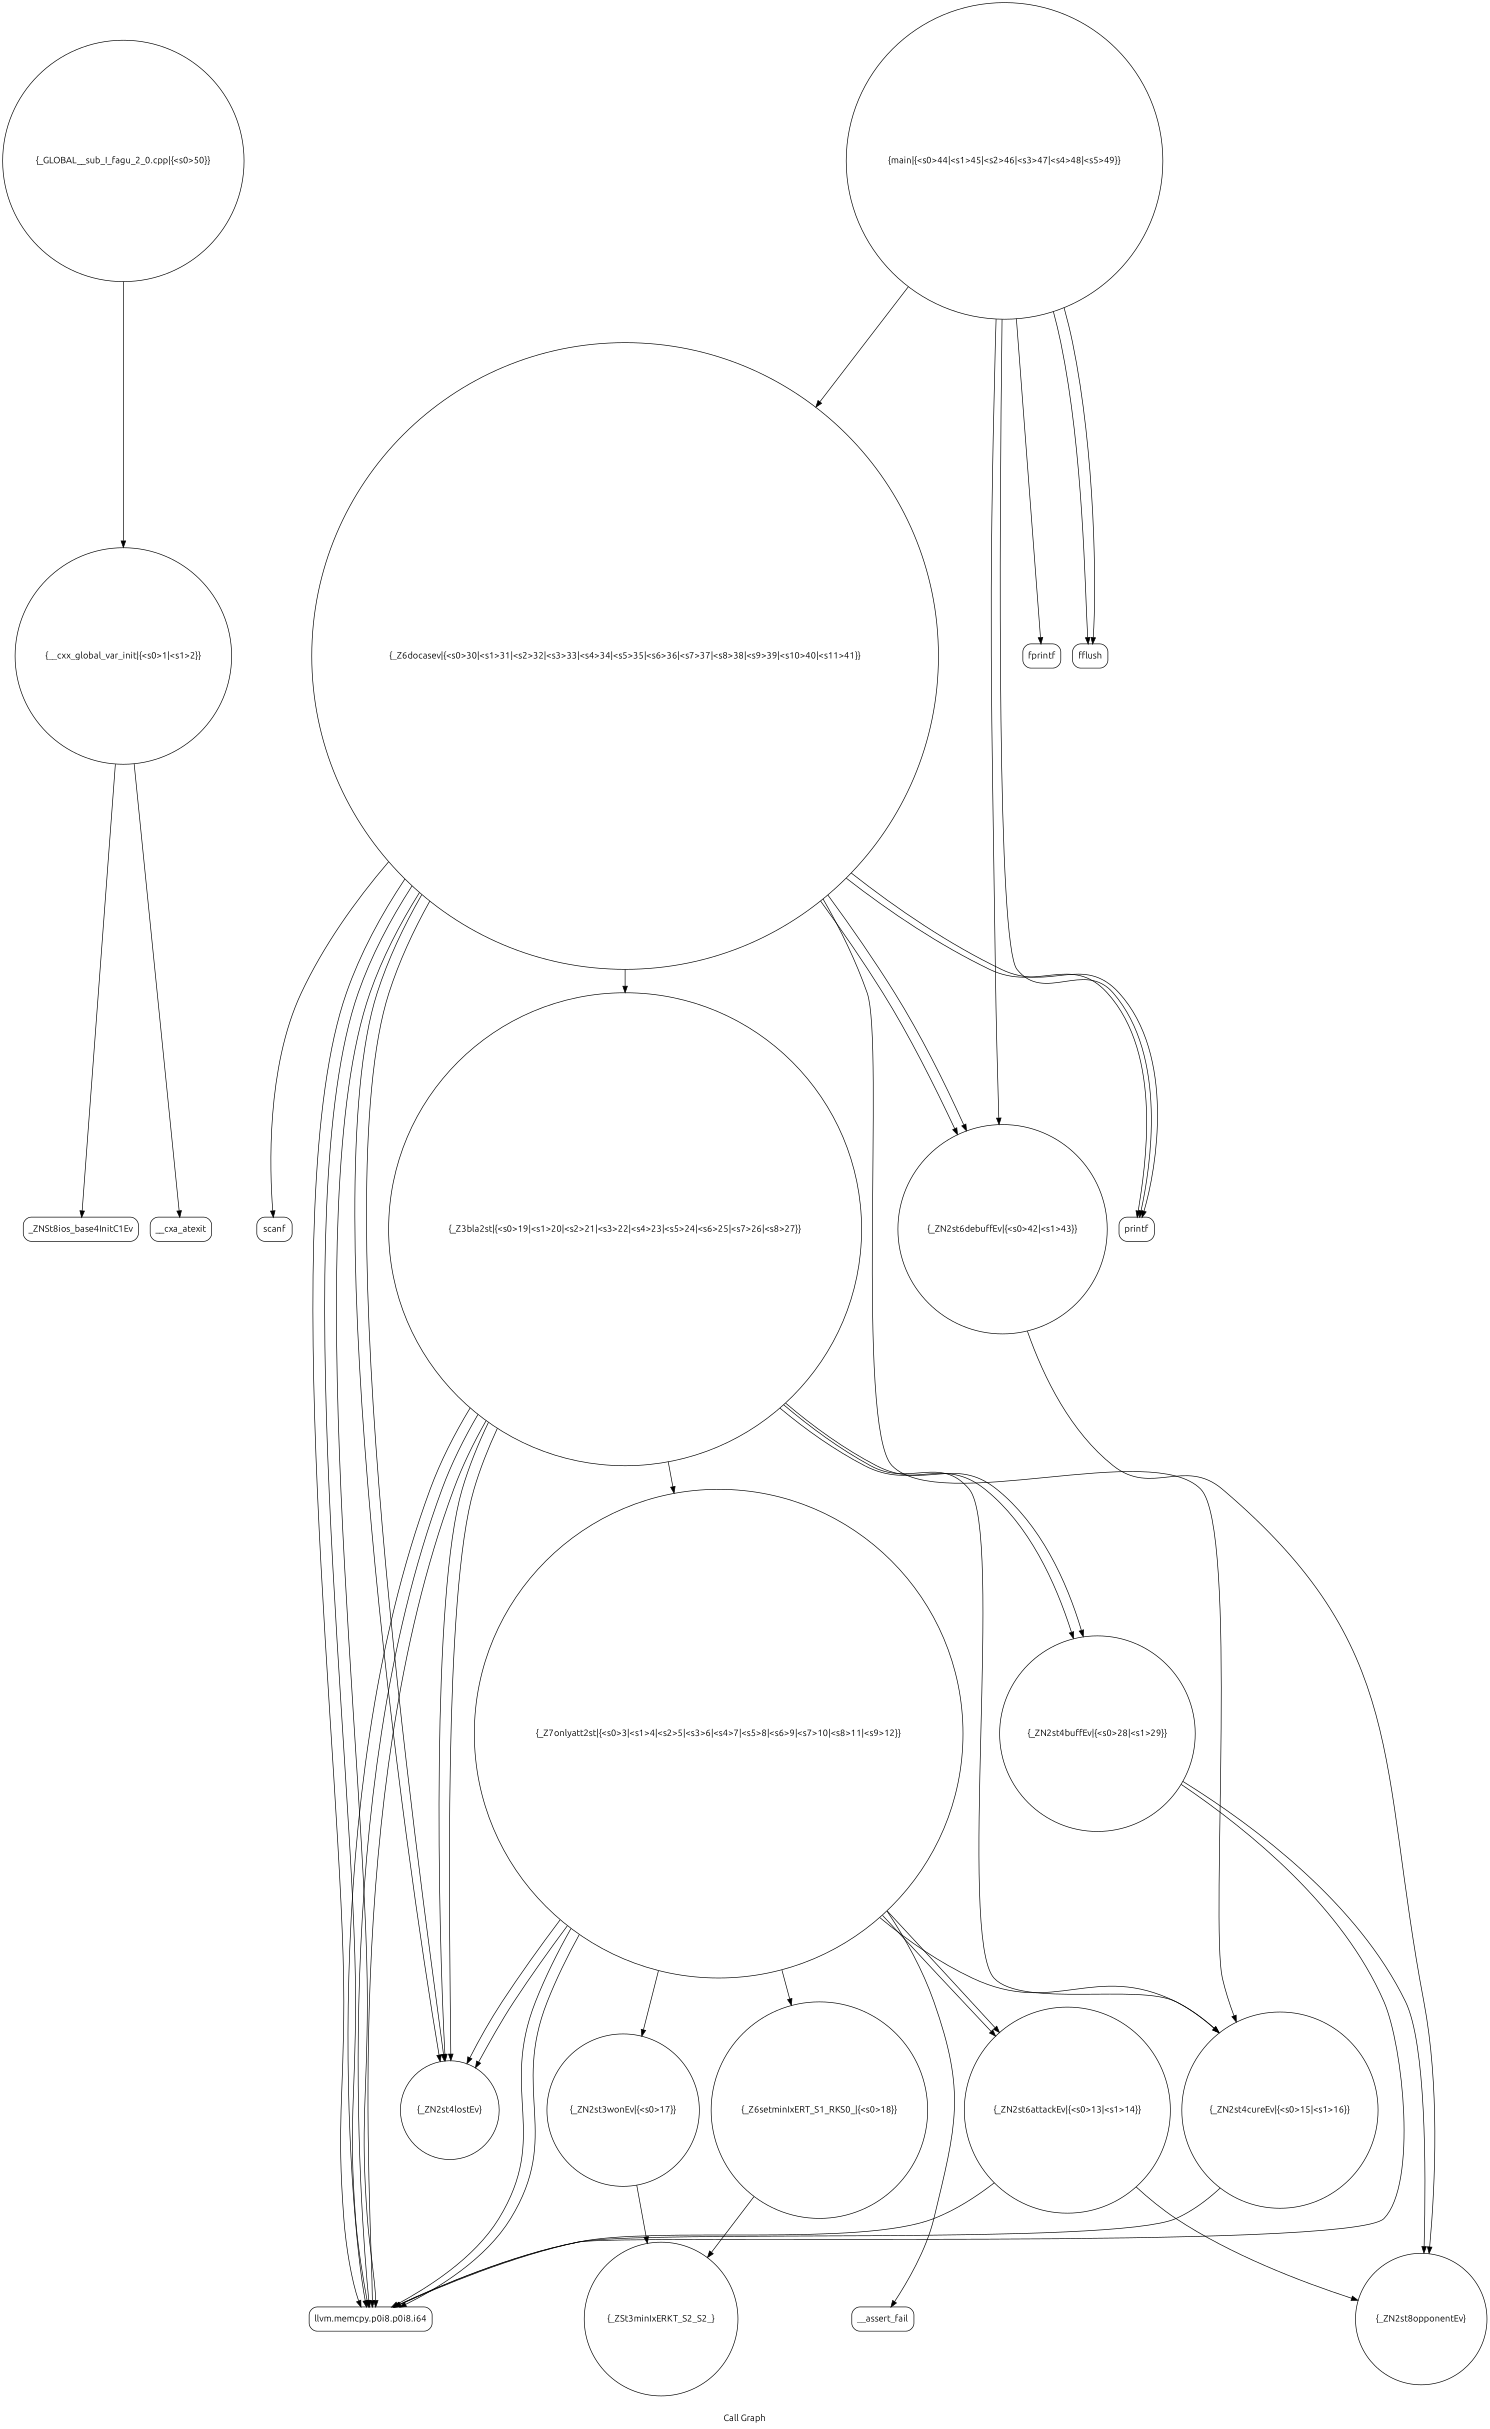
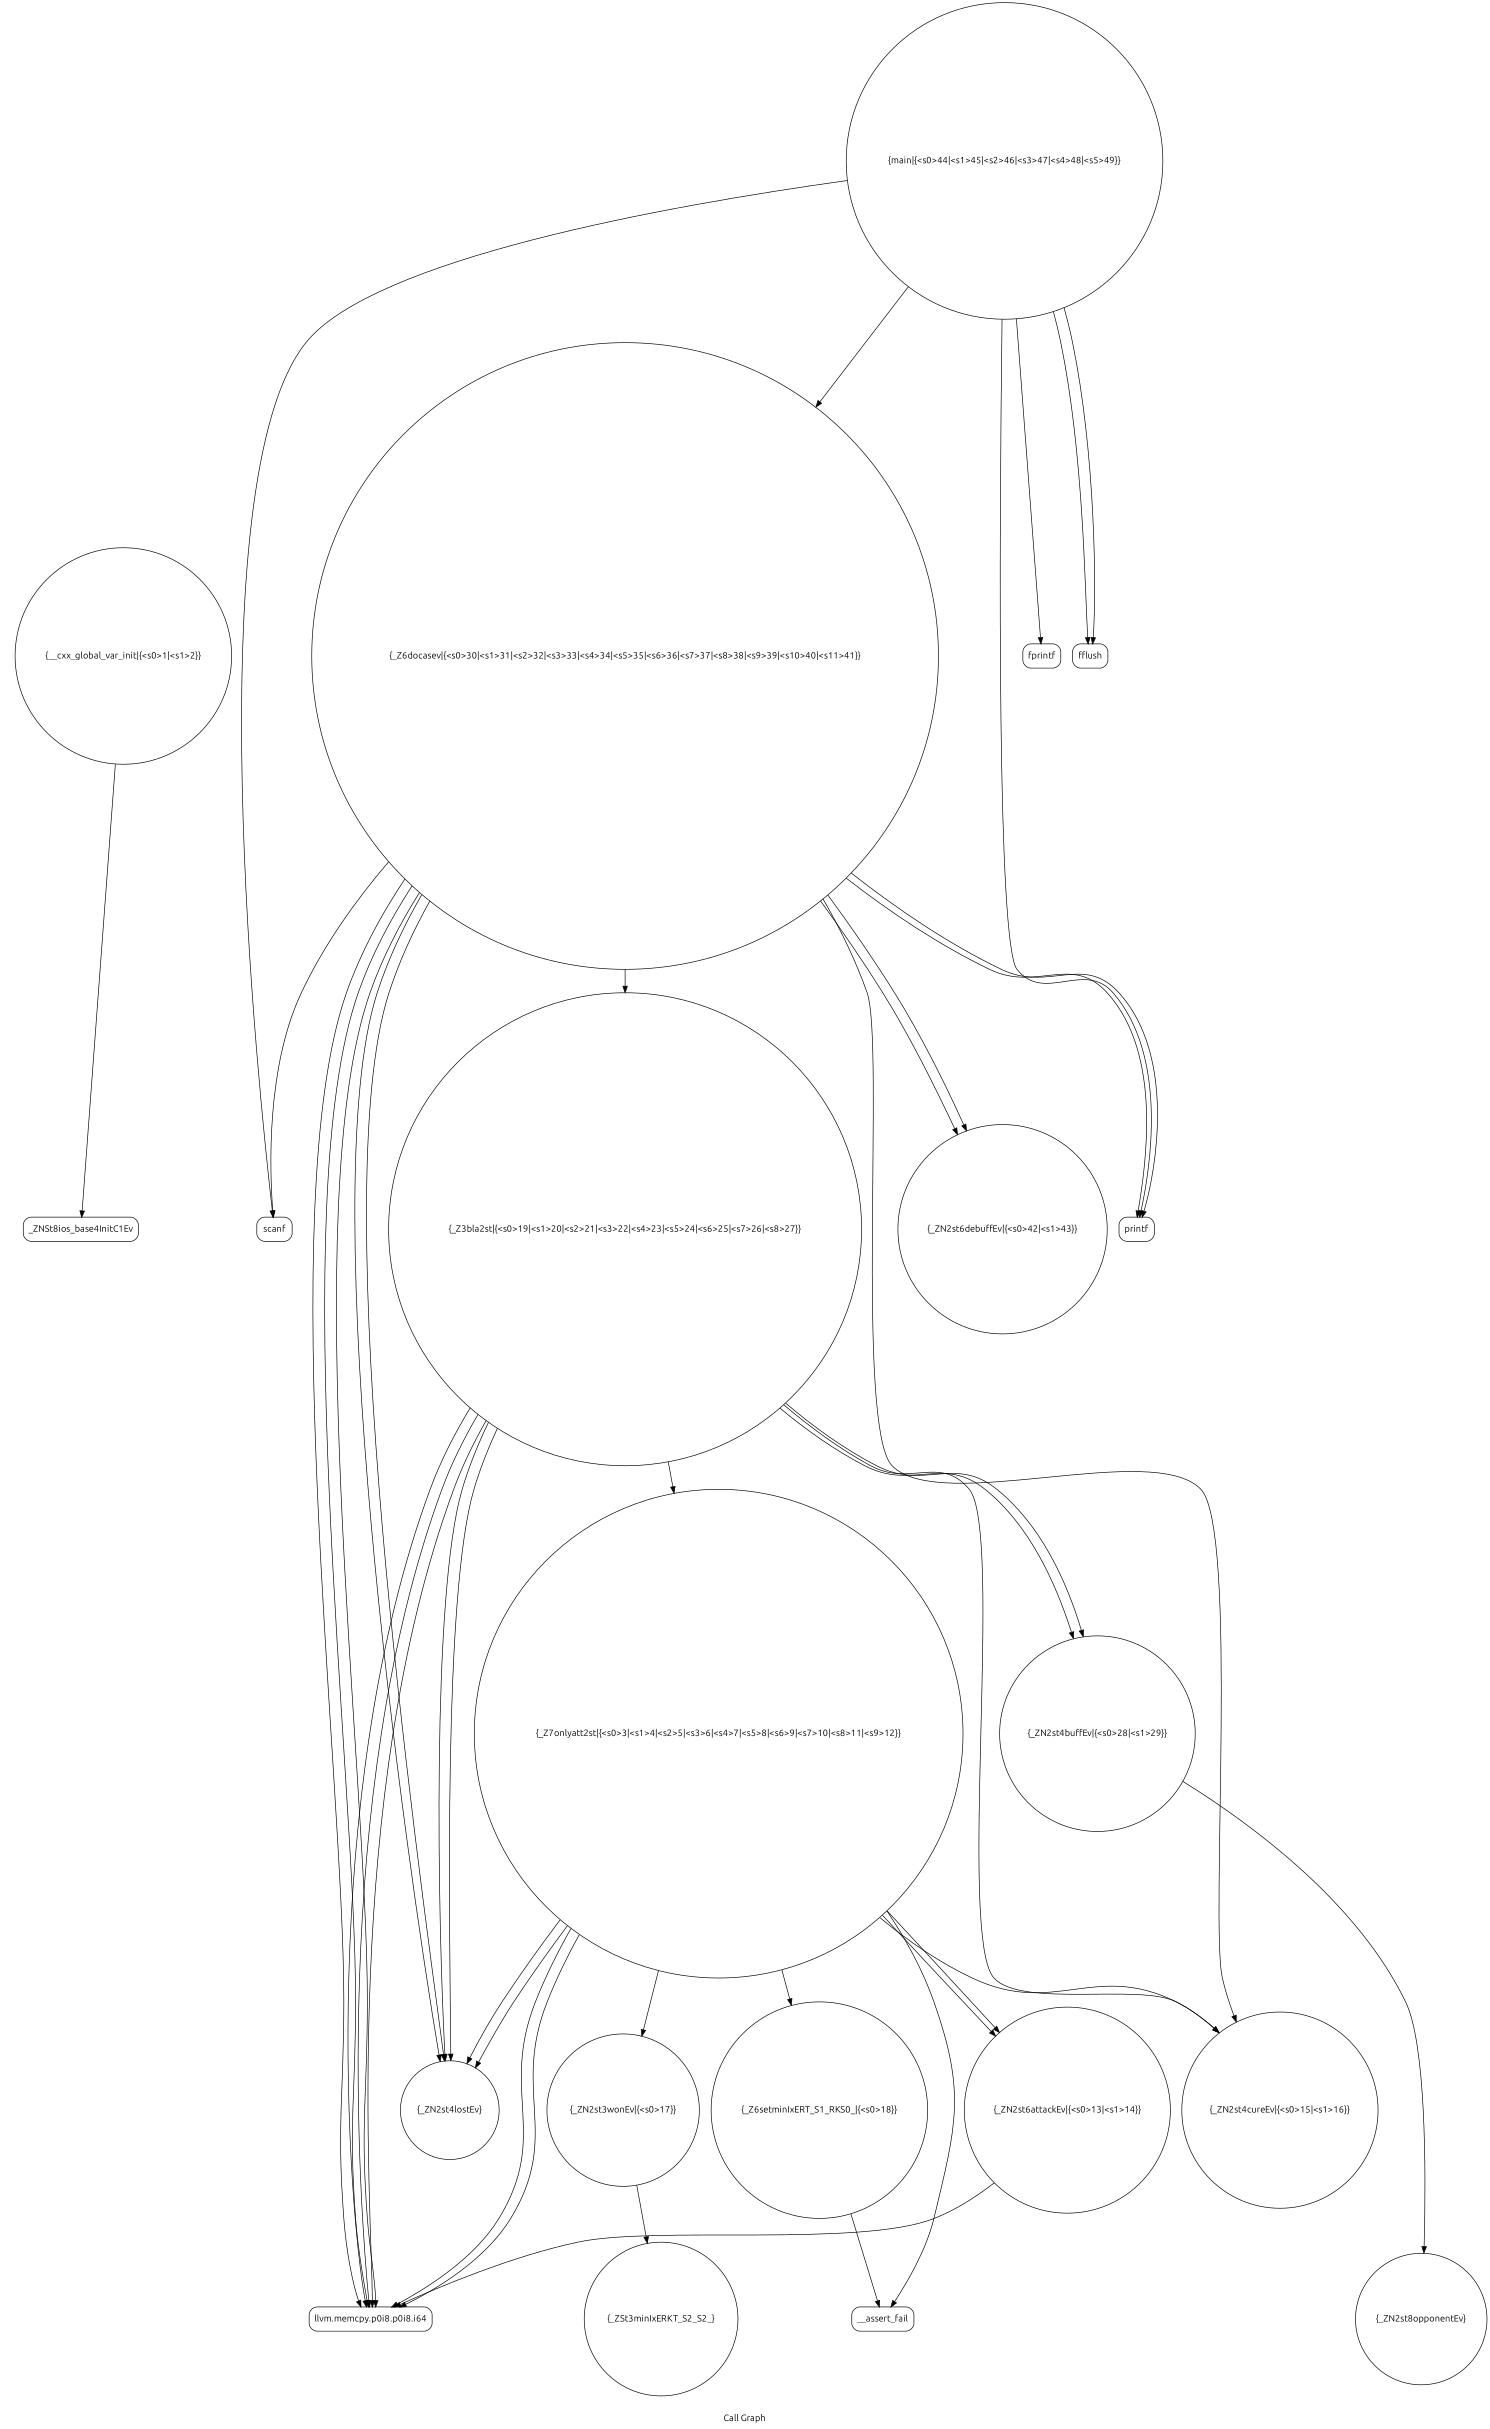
  digraph {
    fontname=Ubuntu
    label="Call Graph"
    node [fontname=Ubuntu shape=circle]
    edge [color=black fontname=Ubuntu tailport=s0]
    n1 [label="{__cxx_global_var_init|{<s0>1|<s1>2}}"]
    n2 [label="{_ZNSt8ios_base4InitC1Ev}" shape=Mrecord]
-   n3 [label="{__cxa_atexit}" shape=Mrecord]
    n4 [label="{_ZN2st4cureEv|{<s0>15|<s1>16}}"]
    n5 [label="{llvm.memcpy.p0i8.p0i8.i64}" shape=Mrecord]
    n6 [label="{_ZN2st8opponentEv}"]
    n7 [label="{_Z6docasev|{<s0>30|<s1>31|<s2>32|<s3>33|<s4>34|<s5>35|<s6>36|<s7>37|<s8>38|<s9>39|<s10>40|<s11>41}}"]
    n8 [label="{scanf}" shape=Mrecord]
    n9 [label="{_Z3bla2st|{<s0>19|<s1>20|<s2>21|<s3>22|<s4>23|<s5>24|<s6>25|<s7>26|<s8>27}}"]
    n10 [label="{_ZN2st6debuffEv|{<s0>42|<s1>43}}"]
    n11 [label="{_ZN2st4lostEv}"]
    n12 [label="{printf}" shape=Mrecord]
    n13 [label="{_Z7onlyatt2st|{<s0>3|<s1>4|<s2>5|<s3>6|<s4>7|<s5>8|<s6>9|<s7>10|<s8>11|<s9>12}}"]
    n14 [label="{_ZN2st4buffEv|{<s0>28|<s1>29}}"]
    n15 [label="{_ZN2st3wonEv|{<s0>17}}"]
    n16 [label="{_ZN2st6attackEv|{<s0>13|<s1>14}}"]
    n17 [label="{__assert_fail}" shape=Mrecord]
    n18 [label="{_Z6setminIxERT_S1_RKS0_|{<s0>18}}"]
    n19 [label="{_ZSt3minIxERKT_S2_S2_}"]
-   n20 [label="{_GLOBAL__sub_I_fagu_2_0.cpp|{<s0>50}}"]
    n21 [label="{main|{<s0>44|<s1>45|<s2>46|<s3>47|<s4>48|<s5>49}}"]
    n22 [label="{fprintf}" shape=Mrecord]
    n23 [label="{fflush}" shape=Mrecord]
    n1 -> n2
-   n1 -> n3 [tailport=s1]
-   n4 -> n5
    n7 -> n4 [tailport=s5]
    n7 -> n5 [tailport=s1]
    n7 -> n5 [tailport=s7]
    n7 -> n5 [tailport=s9]
    n7 -> n8
    n7 -> n9 [tailport=s2]
    n7 -> n10 [tailport=s3]
    n7 -> n10 [tailport=s6]
    n7 -> n11 [tailport=s4]
    n7 -> n11 [tailport=s8]
    n7 -> n12 [tailport=s10]
    n7 -> n12 [tailport=s11]
    n9 -> n4 [tailport=s4]
    n9 -> n5
    n9 -> n5 [tailport=s6]
    n9 -> n5 [tailport=s8]
    n9 -> n11 [tailport=s3]
    n9 -> n11 [tailport=s7]
    n9 -> n13 [tailport=s1]
    n9 -> n14 [tailport=s2]
    n9 -> n14 [tailport=s5]
-   n10 -> n6 [tailport=s1]
    n13 -> n4 [tailport=s2]
    n13 -> n5 [tailport=s4]
    n13 -> n5 [tailport=s6]
    n13 -> n11 [tailport=s1]
    n13 -> n11 [tailport=s5]
    n13 -> n15 [tailport=s7]
    n13 -> n16
    n13 -> n16 [tailport=s3]
    n13 -> n17 [tailport=s8]
    n13 -> n18 [tailport=s9]
-   n14 -> n5
    n14 -> n6 [tailport=s1]
    n15 -> n19
    n16 -> n5
-   n16 -> n6 [tailport=s1]
-   n18 -> n19
-   n20 -> n1
+   n18 -> n17
    n21 -> n7 [tailport=s3]
-   n21 -> n10
+   n21 -> n8
    n21 -> n12 [tailport=s2]
    n21 -> n22 [tailport=s1]
    n21 -> n23 [tailport=s4]
    n21 -> n23 [tailport=s5]
  }
